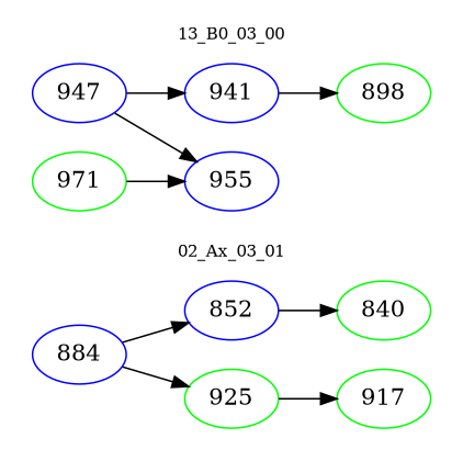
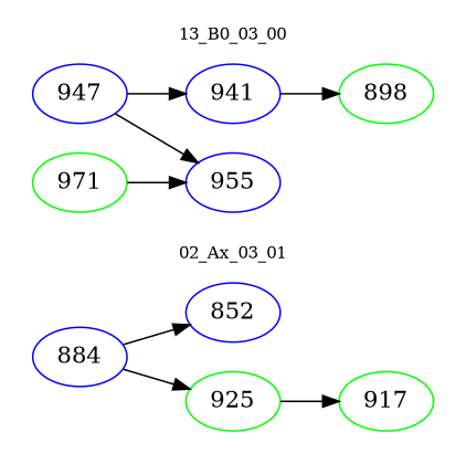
  digraph {
    rankdir=LR
    node [color=blue]
    edge [color=black]
    n1 [label=884]
    n2 [color=green label=925]
    n3 [label=852]
    n4 [color=green label=917]
-   n5 [color=green label=840]
    n6 [label=947]
    n7 [label=941]
    n8 [label=955]
    n9 [color=green label=898]
    n10 [color=green label=971]
    subgraph cluster_1 {
      color=white
      fontsize=10
      label="02_Ax_03_01"
      n1
      n2
      n3
      n4
-     n5
    }
    subgraph cluster_2 {
      color=white
      fontsize=10
      label="13_B0_03_00"
      n6
      n7
      n8
      n9
      n10
    }
    n1 -> n2
    n1 -> n3
    n2 -> n4
-   n3 -> n5
    n6 -> n7
    n6 -> n8
    n7 -> n9
    n10 -> n8
  }
